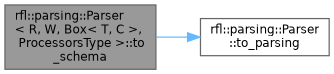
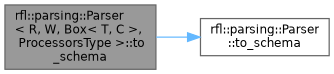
  digraph {
    rankdir=LR
    node [fontname=Helvetica fontsize=10 shape=box style=filled]
    n1 [color=gray40 fillcolor=grey60 fontcolor=black height=0.2 label="rfl::parsing::Parser\l\< R, W, Box\< T, C \>,\l ProcessorsType \>::to\l_schema" width=0.4]
-   n2 [color=grey40 fillcolor=white height=0.2 label="rfl::parsing::Parser\l::to_parsing" width=0.4]
+   n2 [color=grey40 fillcolor=white height=0.2 label="rfl::parsing::Parser\l::to_schema" width=0.4]
    n1 -> n2 [color=steelblue1 fontname=Helvetica fontsize=10 labelfontname=Helvetica labelfontsize=10 style=solid]
  }
